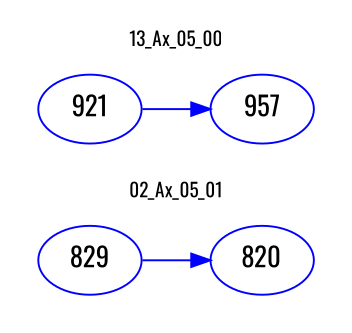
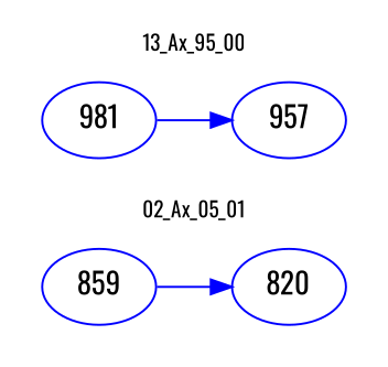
  digraph {
    fontname=Oswald
    rankdir=LR
    node [color=blue fontname=Oswald]
    edge [color=blue fontname=Oswald]
-   n1 [label=829]
+   n1 [label=859]
    n2 [label=820]
-   n3 [label=921]
+   n3 [label=981]
    n4 [label=957]
    subgraph cluster_1 {
      color=white
      fontsize=10
      label="02_Ax_05_01"
      n1
      n2
    }
    subgraph cluster_2 {
      color=white
      fontsize=10
-     label="13_Ax_05_00"
+     label="13_Ax_95_00"
      n3
      n4
    }
    n1 -> n2
    n3 -> n4
  }
